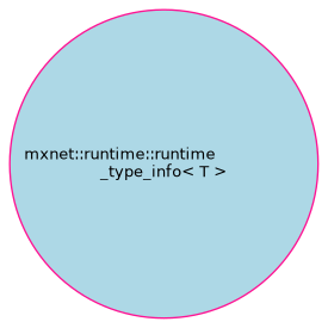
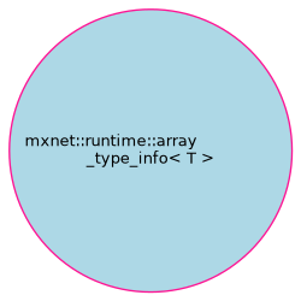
  digraph {
    rankdir=LR
-   n1 [color=deeppink fillcolor=lightblue fontname=Helvetica fontsize=10 height=0.2 label="mxnet::runtime::runtime\l_type_info\< T \>" shape=circle style=filled width=0.4]
+   n1 [color=deeppink fillcolor=lightblue fontname=Helvetica fontsize=10 height=0.2 label="mxnet::runtime::array\l_type_info\< T \>" shape=circle style=filled width=0.4]
  }
